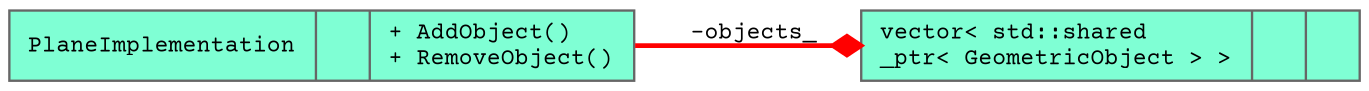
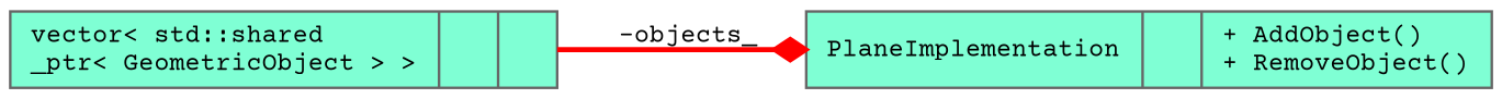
  digraph {
    rankdir=LR
    fontname="Courier Prime"
    node [color=gray40 fillcolor=aquamarine fontname="Courier Prime" fontsize=10 shape=record style=filled]
    n1 [fontcolor=black height=0.2 label="{PlaneImplementation\n||+ AddObject()\l+ RemoveObject()\l}" width=0.4]
    n2 [height=0.2 label="{vector\< std::shared\l_ptr\< GeometricObject \> \>\n||}" width=0.4]
-   n1 -> n2 [arrowhead=diamond color=red fontname="Courier Prime" fontsize=10 label=" -objects_" labelfontname=Helvetica labelfontsize=10 style=bold]
+   n2 -> n1 [arrowhead=diamond color=red fontname="Courier Prime" fontsize=10 label=" -objects_" labelfontname=Helvetica labelfontsize=10 style=bold]
  }
